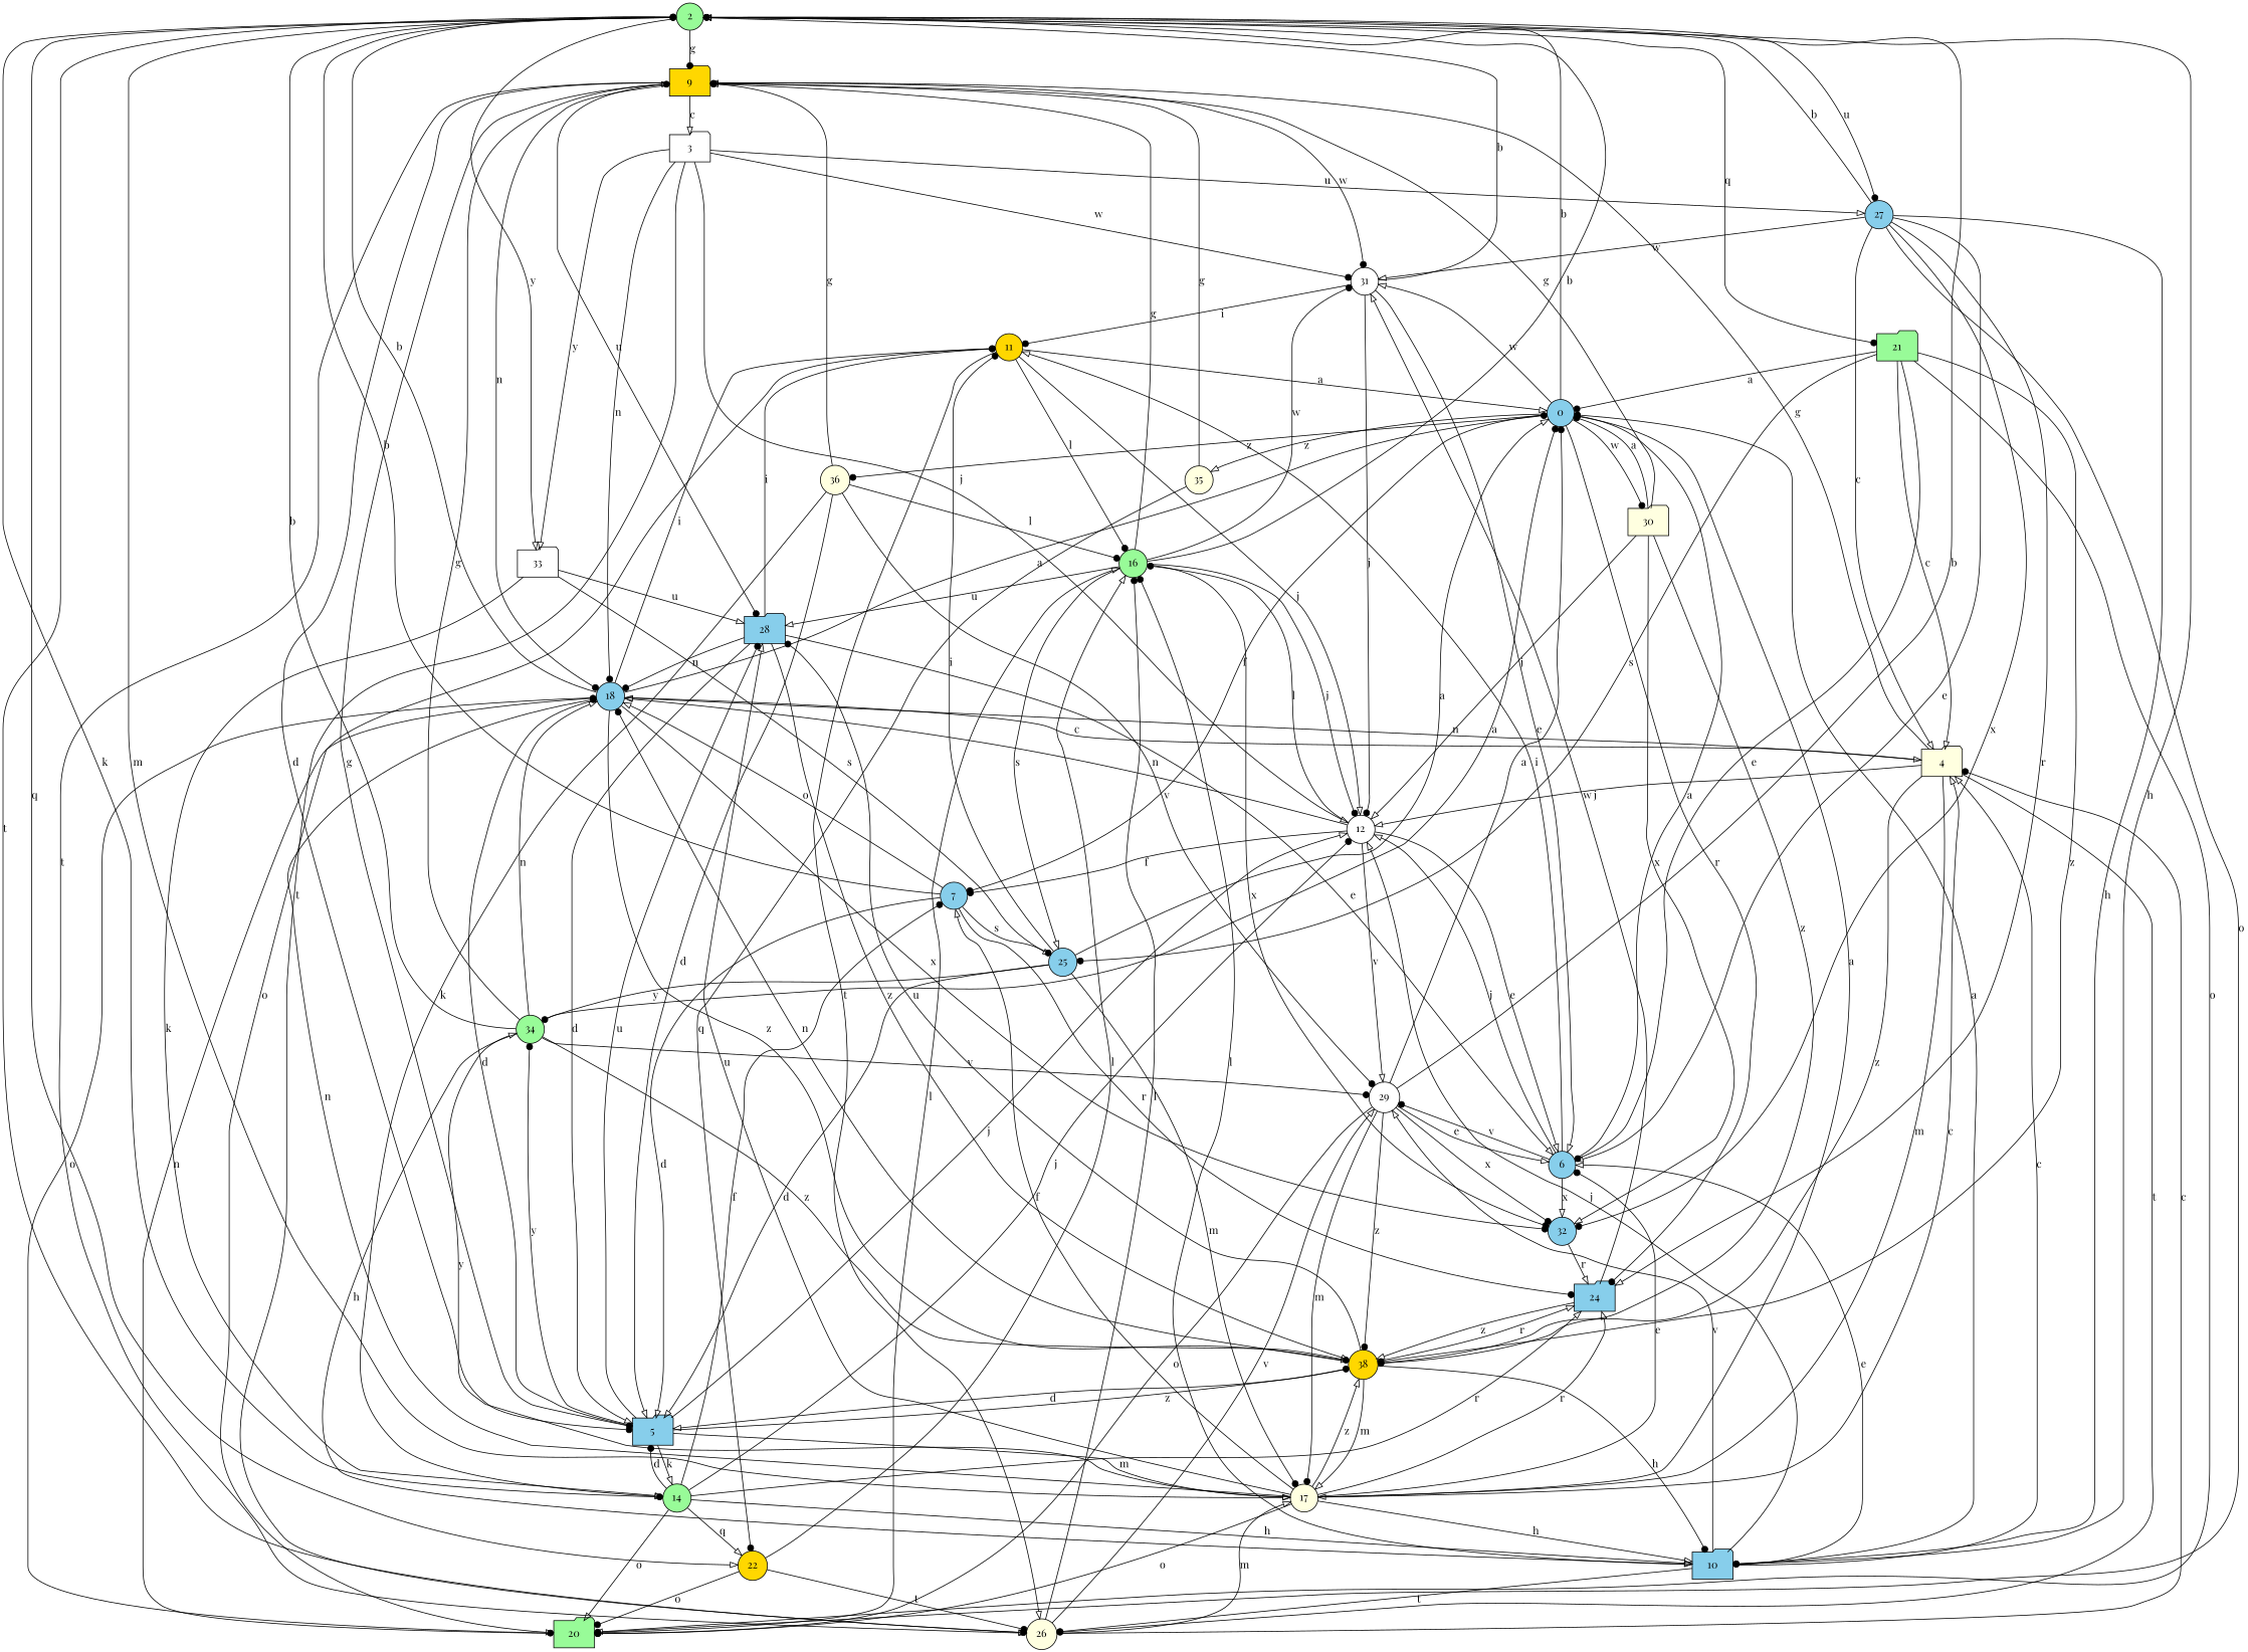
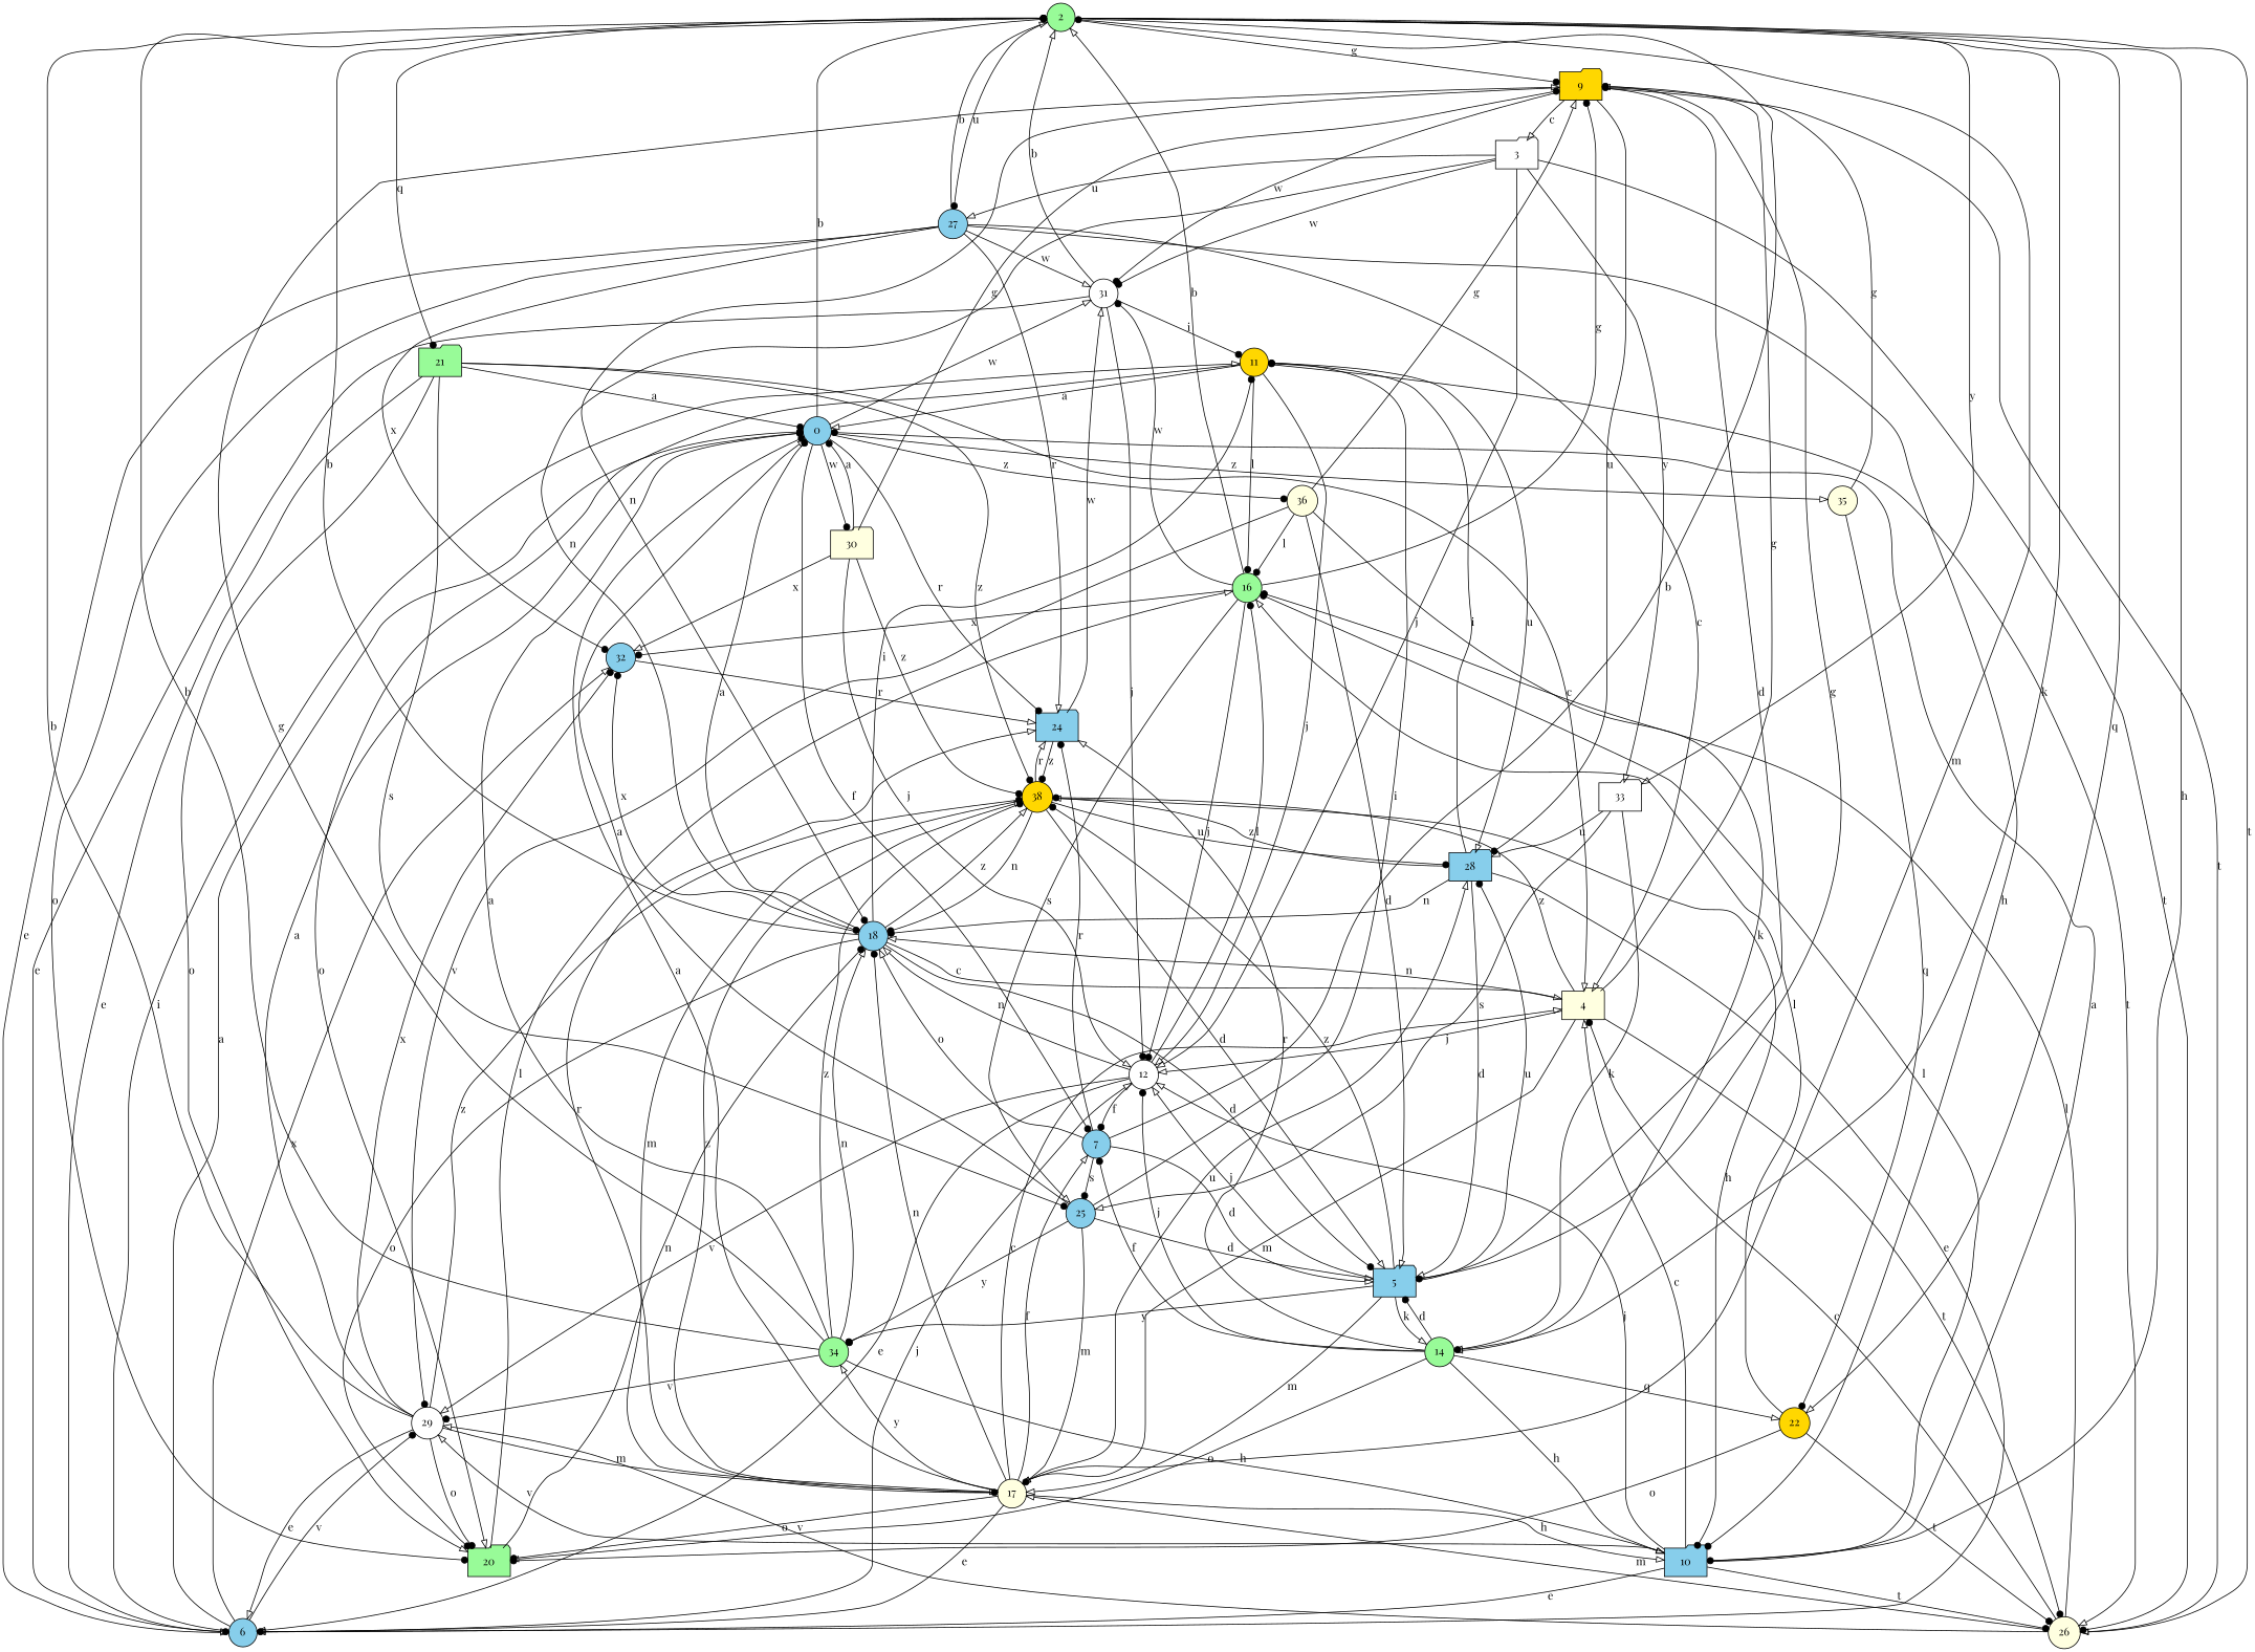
  strict digraph {
    fontname="Playfair Display"
    node [fillcolor=skyblue fontname="Playfair Display" shape=circle style=filled]
    edge [arrowhead=dot fontname="Playfair Display"]
    2 [fillcolor=palegreen]
    0
    7
    24 [shape=folder]
    30 [fillcolor=lightyellow shape=folder]
    31 [fillcolor=white]
    35 [fillcolor=lightyellow]
    36 [fillcolor=lightyellow]
    9 [fillcolor=gold shape=folder]
    10 [shape=folder]
    14 [fillcolor=palegreen]
    17 [fillcolor=lightyellow]
    21 [fillcolor=palegreen shape=folder]
    22 [fillcolor=gold]
    26 [fillcolor=lightyellow]
    27
    33 [fillcolor=white shape=folder]
    18
    5 [shape=folder]
    25
    38 [fillcolor=gold]
    12 [fillcolor=white]
    32
    6
    11 [fillcolor=gold]
    29 [fillcolor=white]
    16 [fillcolor=palegreen]
    3 [fillcolor=white shape=folder]
    28 [shape=folder]
    4 [fillcolor=lightyellow shape=folder]
    20 [fillcolor=palegreen shape=folder]
    34 [fillcolor=palegreen]
    2 -> 9 [label=g]
    2 -> 10 [label=h]
    2 -> 14 [label=k]
    2 -> 17 [arrowhead=onormal label=m]
    2 -> 21 [label=q]
    2 -> 22 [arrowhead=onormal label=q]
    2 -> 26 [arrowhead=onormal label=t]
    2 -> 27 [label=u]
    2 -> 33 [arrowhead=onormal label=y]
    0 -> 2 [label=b]
    0 -> 7 [label=f]
    0 -> 24 [label=r]
    0 -> 30 [label=w]
    0 -> 31 [arrowhead=onormal label=w]
    0 -> 35 [arrowhead=onormal label=z]
    0 -> 36 [label=z]
    7 -> 2 [label=b]
    7 -> 24 [label=r]
    7 -> 18 [arrowhead=onormal label=o]
    7 -> 5 [arrowhead=onormal label=d]
    7 -> 25 [label=s]
    24 -> 31 [arrowhead=onormal label=w]
-   24 -> 38 [arrowhead=onormal label=z]
+   24 -> 38 [label=z]
    30 -> 0 [label=a]
    30 -> 9 [label=g]
    30 -> 38 [label=z]
    30 -> 12 [arrowhead=onormal label=j]
    30 -> 32 [arrowhead=onormal label=x]
    31 -> 2 [arrowhead=onormal label=b]
    31 -> 12 [label=j]
    31 -> 6 [arrowhead=onormal label=e]
    31 -> 11 [label=i]
    35 -> 9 [label=g]
    35 -> 22 [label=q]
    36 -> 9 [arrowhead=onormal label=g]
    36 -> 14 [arrowhead=onormal label=k]
    36 -> 5 [arrowhead=onormal label=d]
    36 -> 29 [label=v]
    36 -> 16 [label=l]
    9 -> 31 [label=w]
    9 -> 26 [arrowhead=onormal label=t]
    9 -> 18 [label=n]
    9 -> 5 [label=d]
    9 -> 3 [arrowhead=onormal label=c]
    9 -> 28 [label=u]
    10 -> 0 [label=a]
    10 -> 26 [label=t]
    10 -> 12 [arrowhead=onormal label=j]
    10 -> 6 [arrowhead=onormal label=e]
    10 -> 29 [arrowhead=onormal label=v]
    10 -> 16 [label=l]
    10 -> 4 [arrowhead=onormal label=c]
    14 -> 7 [label=f]
    14 -> 24 [arrowhead=onormal label=r]
    14 -> 10 [arrowhead=onormal label=h]
    14 -> 22 [arrowhead=onormal label=q]
    14 -> 5 [label=d]
    14 -> 12 [label=j]
    14 -> 20 [arrowhead=onormal label=o]
    17 -> 0 [label=a]
    17 -> 7 [arrowhead=onormal label=f]
    17 -> 24 [arrowhead=onormal label=r]
    17 -> 10 [arrowhead=onormal label=h]
    17 -> 18 [label=n]
    17 -> 38 [arrowhead=onormal label=z]
    17 -> 6 [label=e]
    17 -> 28 [arrowhead=onormal label=u]
    17 -> 4 [arrowhead=onormal label=c]
    17 -> 20 [label=o]
    17 -> 34 [arrowhead=onormal label=y]
    21 -> 0 [label=a]
    21 -> 25 [label=s]
    21 -> 38 [label=z]
    21 -> 6 [label=e]
    21 -> 4 [arrowhead=onormal label=c]
    21 -> 20 [arrowhead=onormal label=o]
    22 -> 26 [label=t]
    22 -> 16 [arrowhead=onormal label=l]
    22 -> 20 [label=o]
    26 -> 17 [arrowhead=onormal label=m]
    26 -> 29 [arrowhead=onormal label=v]
    26 -> 16 [label=l]
    26 -> 4 [label=c]
    27 -> 2 [arrowhead=onormal label=b]
    27 -> 24 [arrowhead=onormal label=r]
    27 -> 31 [arrowhead=onormal label=w]
    27 -> 10 [label=h]
    27 -> 32 [label=x]
    27 -> 6 [arrowhead=onormal label=e]
    27 -> 4 [arrowhead=onormal label=c]
    27 -> 20 [label=o]
    33 -> 14 [arrowhead=onormal label=k]
    33 -> 25 [arrowhead=onormal label=s]
    33 -> 28 [arrowhead=onormal label=u]
    18 -> 2 [label=b]
    18 -> 0 [label=a]
    18 -> 5 [label=d]
    18 -> 38 [arrowhead=onormal label=z]
    18 -> 32 [label=x]
    18 -> 11 [label=i]
    18 -> 4 [arrowhead=onormal label=c]
    18 -> 20 [label=o]
    5 -> 9 [label=g]
    5 -> 14 [arrowhead=onormal label=k]
    5 -> 17 [arrowhead=onormal label=m]
    5 -> 38 [label=z]
    5 -> 12 [arrowhead=onormal label=j]
    5 -> 28 [label=u]
    5 -> 34 [label=y]
    25 -> 0 [arrowhead=onormal label=a]
    25 -> 17 [label=m]
    25 -> 5 [arrowhead=onormal label=d]
    25 -> 11 [label=i]
    25 -> 34 [label=y]
    38 -> 24 [arrowhead=onormal label=r]
    38 -> 10 [label=h]
    38 -> 17 [arrowhead=onormal label=m]
    38 -> 18 [label=n]
    38 -> 5 [arrowhead=onormal label=d]
    38 -> 28 [label=u]
    12 -> 7 [label=f]
    12 -> 18 [arrowhead=onormal label=n]
    12 -> 6 [arrowhead=onormal label=e]
    12 -> 29 [arrowhead=onormal label=v]
    12 -> 16 [label=l]
    32 -> 24 [arrowhead=onormal label=r]
    6 -> 0 [label=a]
    6 -> 12 [arrowhead=onormal label=j]
    6 -> 32 [arrowhead=onormal label=x]
    6 -> 11 [arrowhead=onormal label=i]
    6 -> 29 [label=v]
    11 -> 0 [arrowhead=onormal label=a]
    11 -> 26 [arrowhead=onormal label=t]
    11 -> 12 [arrowhead=onormal label=j]
    11 -> 16 [label=l]
-   16 -> 28 [arrowhead=onormal label=u]
+   11 -> 28 [arrowhead=onormal label=u]
    11 -> 20 [arrowhead=onormal label=o]
    29 -> 2 [label=b]
    29 -> 0 [label=a]
    29 -> 17 [label=m]
    29 -> 38 [label=z]
    29 -> 32 [label=x]
    29 -> 6 [arrowhead=onormal label=e]
    29 -> 20 [label=o]
    16 -> 2 [arrowhead=onormal label=b]
    16 -> 31 [label=w]
    16 -> 9 [label=g]
    16 -> 25 [arrowhead=onormal label=s]
    16 -> 12 [label=j]
    16 -> 32 [label=x]
    3 -> 31 [label=w]
    3 -> 26 [label=t]
    3 -> 27 [arrowhead=onormal label=u]
    3 -> 33 [arrowhead=onormal label=y]
    3 -> 18 [label=n]
    3 -> 12 [arrowhead=onormal label=j]
    28 -> 18 [label=n]
    28 -> 5 [arrowhead=onormal label=d]
    28 -> 38 [arrowhead=onormal label=z]
    28 -> 6 [arrowhead=onormal label=e]
    28 -> 11 [label=i]
    4 -> 9 [arrowhead=onormal label=g]
    4 -> 17 [arrowhead=onormal label=m]
    4 -> 26 [label=t]
    4 -> 18 [arrowhead=onormal label=n]
    4 -> 38 [label=z]
    4 -> 12 [arrowhead=onormal label=j]
    20 -> 18 [label=n]
    20 -> 16 [arrowhead=onormal label=l]
    34 -> 2 [label=b]
    34 -> 0 [label=a]
    34 -> 9 [arrowhead=onormal label=g]
    34 -> 10 [arrowhead=onormal label=h]
    34 -> 18 [arrowhead=onormal label=n]
    34 -> 38 [label=z]
    34 -> 29 [label=v]
  }
